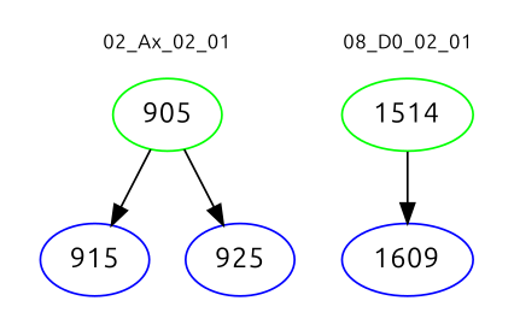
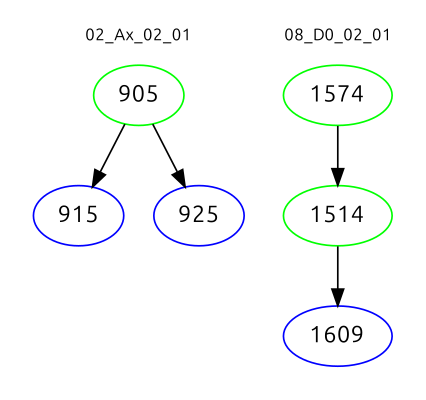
  digraph {
    fontname=Ubuntu
    node [color=green fontname=Ubuntu]
    edge [color=black fontname=Ubuntu]
    n1 [label=905]
    n2 [color=blue label=915]
    n3 [color=blue label=925]
+   n4 [label=1574]
    n5 [label=1514]
    n6 [color=blue label=1609]
    subgraph cluster_1 {
      color=white
      fontsize=10
      label="02_Ax_02_01"
      n1
      n2
      n3
    }
    subgraph cluster_2 {
      color=white
      fontsize=10
      label="08_D0_02_01"
+     n4
      n5
      n6
    }
    n1 -> n2
    n1 -> n3
+   n4 -> n5
    n5 -> n6
  }
